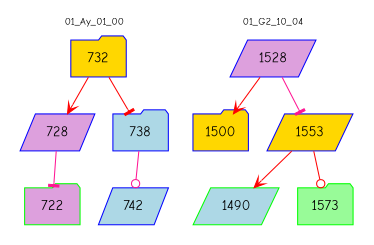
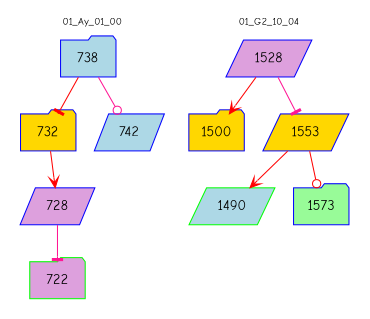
  digraph {
    fontname="Comic Neue"
    node [color=blue fillcolor=gold fontname="Comic Neue" shape=folder style=filled]
    edge [arrowhead=vee color=red fontname="Comic Neue"]
    n1 [label=732]
    n2 [fillcolor=plum label=728 shape=parallelogram]
    n3 [fillcolor=lightblue label=738]
    n4 [color=green fillcolor=plum label=722]
    n5 [fillcolor=lightblue label=742 shape=parallelogram]
    n6 [fillcolor=plum label=1528 shape=parallelogram]
    n7 [label=1500]
    n8 [label=1553 shape=parallelogram]
    n9 [color=green fillcolor=lightblue label=1490 shape=parallelogram]
-   n10 [color=green fillcolor=palegreen label=1573]
+   n10 [fillcolor=palegreen label=1573]
    subgraph cluster_1 {
      color=white
      fontsize=10
      label="01_Ay_01_00"
      n1
      n2
      n3
      n4
      n5
    }
    subgraph cluster_2 {
      color=white
      fontsize=10
      label="01_G2_10_04"
      n6
      n7
      n8
      n9
      n10
    }
    n1 -> n2
-   n1 -> n3 [arrowhead=tee]
+   n3 -> n1 [arrowhead=tee]
    n2 -> n4 [arrowhead=tee color=deeppink]
    n3 -> n5 [arrowhead=odot color=deeppink]
    n6 -> n7
    n6 -> n8 [arrowhead=tee color=deeppink]
    n8 -> n9
    n8 -> n10 [arrowhead=odot]
  }
